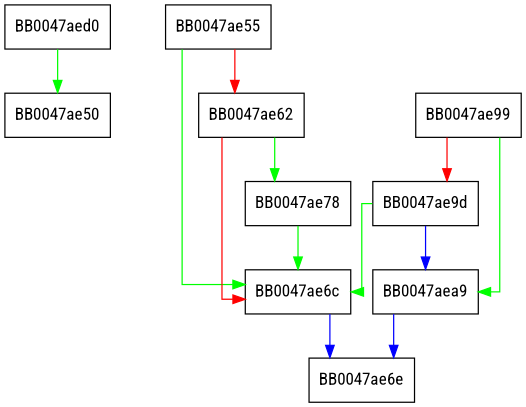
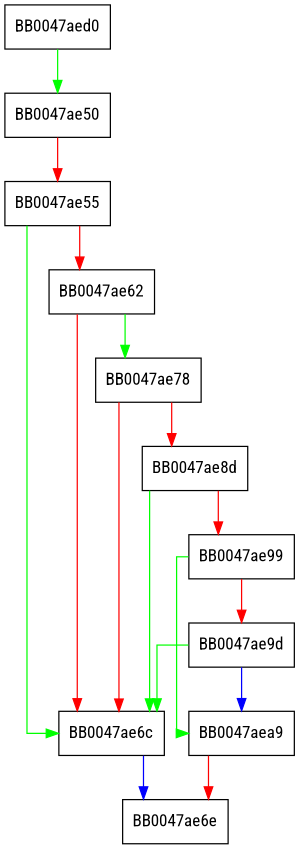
  digraph {
    fontname="Roboto Condensed"
    splines=ortho
    node [fontname="Roboto Condensed" shape=box]
    edge [color=green fontname="Roboto Condensed"]
    BB0047ae50
    BB0047ae55
    BB0047aed0
    BB0047ae6c
    BB0047ae62
    BB0047ae6e
    BB0047ae78
+   BB0047ae8d
    BB0047ae99
    BB0047aea9
    BB0047ae9d
+   BB0047ae50 -> BB0047ae55 [color=red]
    BB0047ae55 -> BB0047ae6c
    BB0047ae55 -> BB0047ae62 [color=red]
    BB0047aed0 -> BB0047ae50
    BB0047ae6c -> BB0047ae6e [color=blue]
    BB0047ae62 -> BB0047ae6c [color=red]
    BB0047ae62 -> BB0047ae78
-   BB0047ae78 -> BB0047ae6c
+   BB0047ae78 -> BB0047ae6c [color=red]
+   BB0047ae78 -> BB0047ae8d [color=red]
+   BB0047ae8d -> BB0047ae6c
+   BB0047ae8d -> BB0047ae99 [color=red]
    BB0047ae99 -> BB0047aea9
    BB0047ae99 -> BB0047ae9d [color=red]
-   BB0047aea9 -> BB0047ae6e [color=blue]
+   BB0047aea9 -> BB0047ae6e [color=red]
    BB0047ae9d -> BB0047ae6c
    BB0047ae9d -> BB0047aea9 [color=blue]
  }
